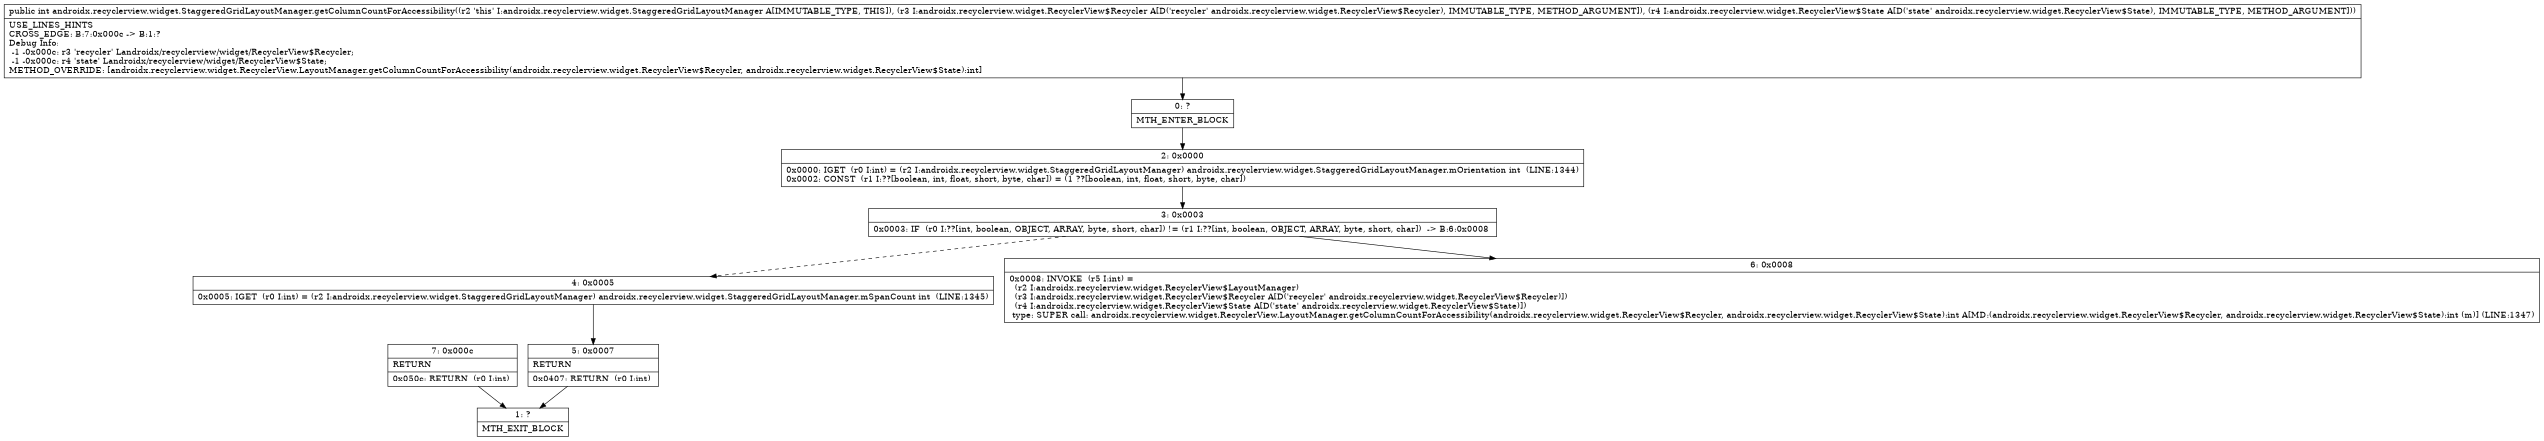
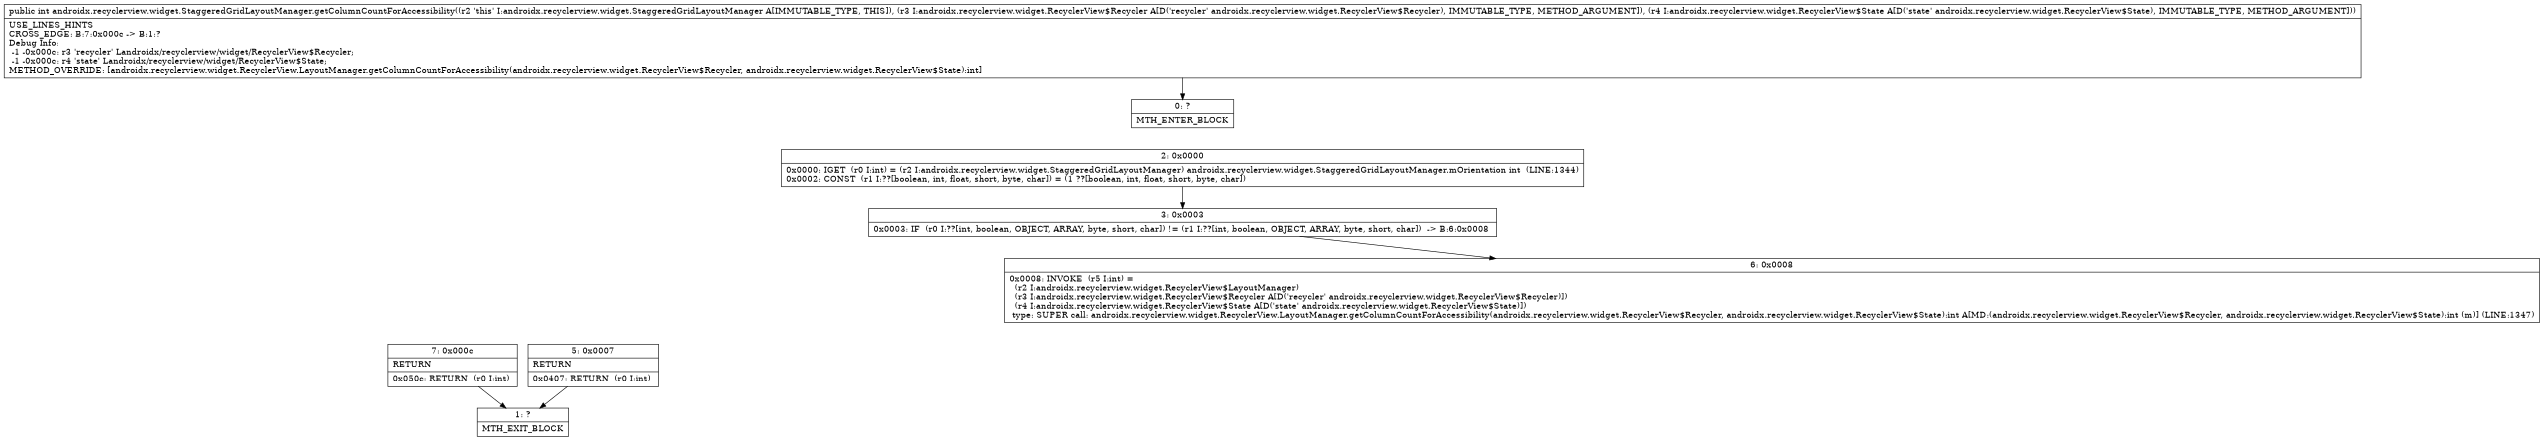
  digraph {
    node [shape=record]
    n1 [label="{0\:\ ?|MTH_ENTER_BLOCK\l}"]
    n2 [label="{2\:\ 0x0000|0x0000: IGET  (r0 I:int) = (r2 I:androidx.recyclerview.widget.StaggeredGridLayoutManager) androidx.recyclerview.widget.StaggeredGridLayoutManager.mOrientation int  (LINE:1344)\l0x0002: CONST  (r1 I:??[boolean, int, float, short, byte, char]) = (1 ??[boolean, int, float, short, byte, char]) \l}"]
    n3 [label="{3\:\ 0x0003|0x0003: IF  (r0 I:??[int, boolean, OBJECT, ARRAY, byte, short, char]) != (r1 I:??[int, boolean, OBJECT, ARRAY, byte, short, char])  \-\> B:6:0x0008 \l}"]
-   n4 [label="{4\:\ 0x0005|0x0005: IGET  (r0 I:int) = (r2 I:androidx.recyclerview.widget.StaggeredGridLayoutManager) androidx.recyclerview.widget.StaggeredGridLayoutManager.mSpanCount int  (LINE:1345)\l}"]
    n5 [label="{6\:\ 0x0008|0x0008: INVOKE  (r5 I:int) = \l  (r2 I:androidx.recyclerview.widget.RecyclerView$LayoutManager)\l  (r3 I:androidx.recyclerview.widget.RecyclerView$Recycler A[D('recycler' androidx.recyclerview.widget.RecyclerView$Recycler)])\l  (r4 I:androidx.recyclerview.widget.RecyclerView$State A[D('state' androidx.recyclerview.widget.RecyclerView$State)])\l type: SUPER call: androidx.recyclerview.widget.RecyclerView.LayoutManager.getColumnCountForAccessibility(androidx.recyclerview.widget.RecyclerView$Recycler, androidx.recyclerview.widget.RecyclerView$State):int A[MD:(androidx.recyclerview.widget.RecyclerView$Recycler, androidx.recyclerview.widget.RecyclerView$State):int (m)] (LINE:1347)\l}"]
    n6 [label="{5\:\ 0x0007|RETURN\l|0x0407: RETURN  (r0 I:int) \l}"]
    n7 [label="{1\:\ ?|MTH_EXIT_BLOCK\l}"]
    n8 [label="{7\:\ 0x000c|RETURN\l|0x050c: RETURN  (r0 I:int) \l}"]
    n9 [label="{public int androidx.recyclerview.widget.StaggeredGridLayoutManager.getColumnCountForAccessibility((r2 'this' I:androidx.recyclerview.widget.StaggeredGridLayoutManager A[IMMUTABLE_TYPE, THIS]), (r3 I:androidx.recyclerview.widget.RecyclerView$Recycler A[D('recycler' androidx.recyclerview.widget.RecyclerView$Recycler), IMMUTABLE_TYPE, METHOD_ARGUMENT]), (r4 I:androidx.recyclerview.widget.RecyclerView$State A[D('state' androidx.recyclerview.widget.RecyclerView$State), IMMUTABLE_TYPE, METHOD_ARGUMENT]))  | USE_LINES_HINTS\lCROSS_EDGE: B:7:0x000c \-\> B:1:?\lDebug Info:\l  \-1 \-0x000c: r3 'recycler' Landroidx\/recyclerview\/widget\/RecyclerView$Recycler;\l  \-1 \-0x000c: r4 'state' Landroidx\/recyclerview\/widget\/RecyclerView$State;\lMETHOD_OVERRIDE: [androidx.recyclerview.widget.RecyclerView.LayoutManager.getColumnCountForAccessibility(androidx.recyclerview.widget.RecyclerView$Recycler, androidx.recyclerview.widget.RecyclerView$State):int]\l}"]
-   n1 -> n2
    n2 -> n3
-   n3 -> n4 [style=dashed]
    n3 -> n5
-   n4 -> n6
    n6 -> n7
    n8 -> n7
    n9 -> n1
  }
